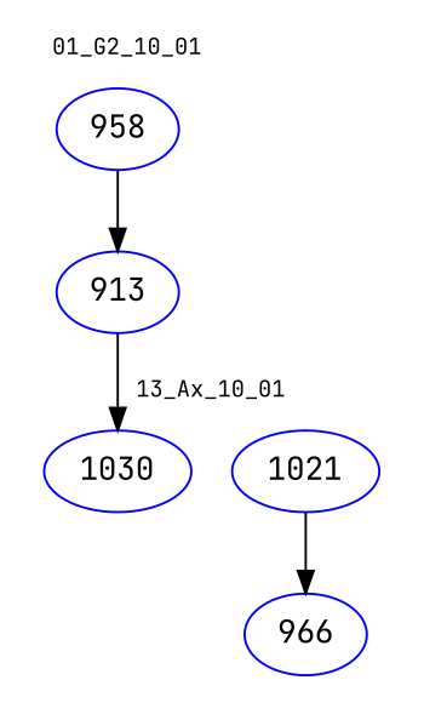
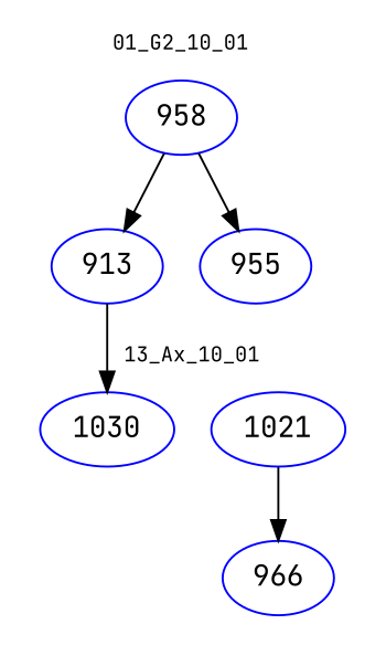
  digraph {
    fontname="JetBrains Mono"
    node [color=blue fontname="JetBrains Mono"]
    edge [color=black fontname="JetBrains Mono"]
    n1 [label=1021]
    n2 [label=966]
    n3 [label=1030]
    n4 [label=958]
    n5 [label=913]
+   n6 [label=955]
    subgraph cluster_1 {
      color=white
      fontsize=10
      label="13_Ax_10_01"
      n1
      n2
      n3
    }
    subgraph cluster_2 {
      color=white
      fontsize=10
      label="01_G2_10_01"
      n4
      n5
+     n6
    }
    n1 -> n2
    n4 -> n5
+   n4 -> n6
    n5 -> n3
  }
